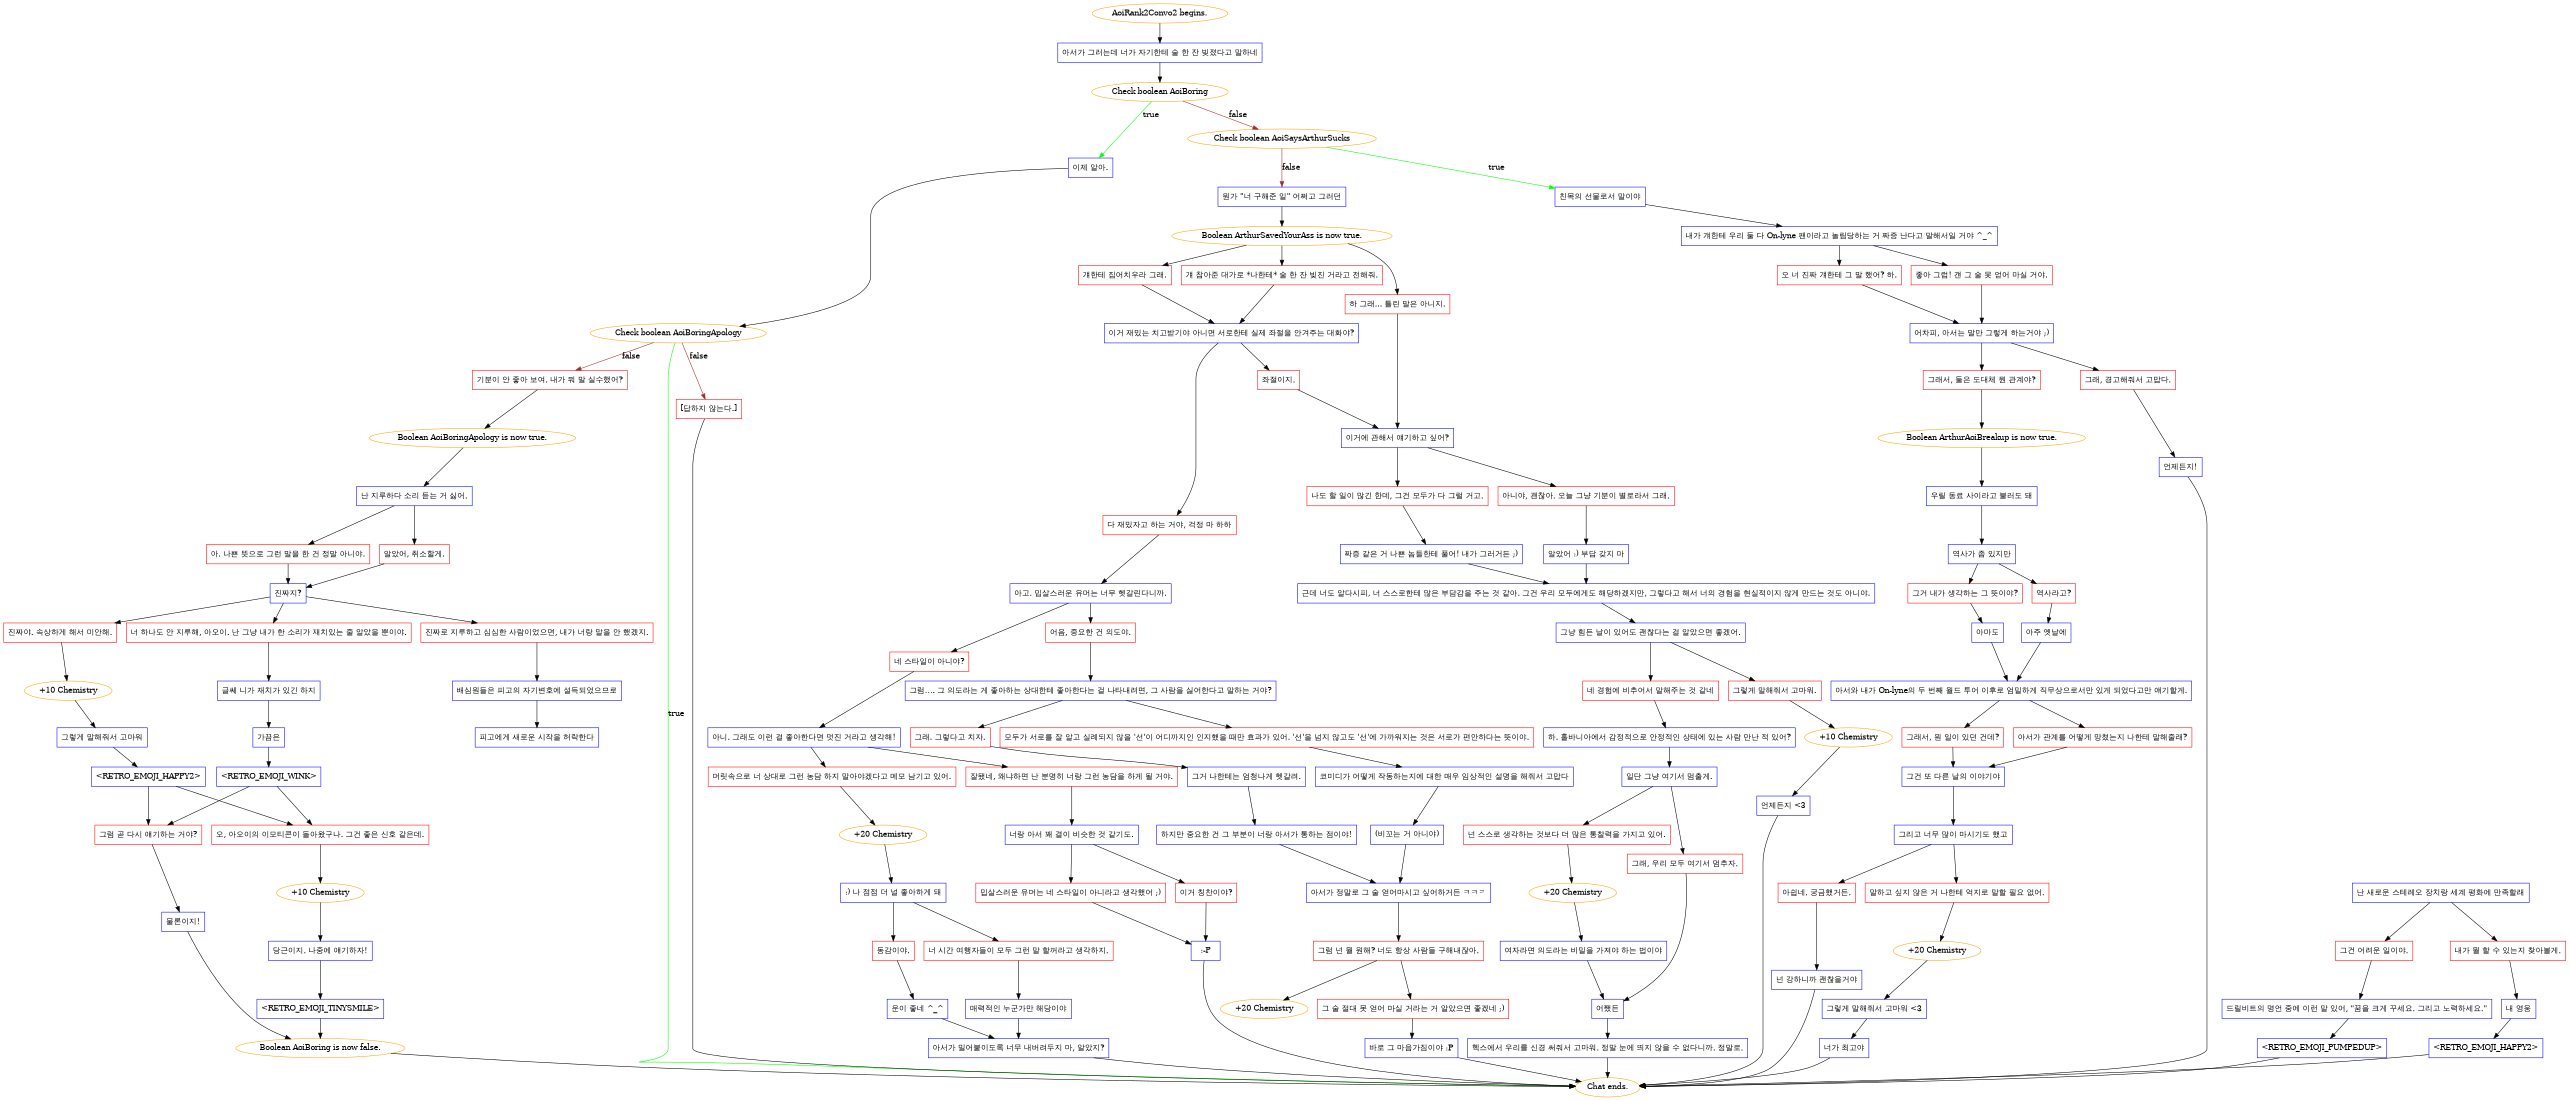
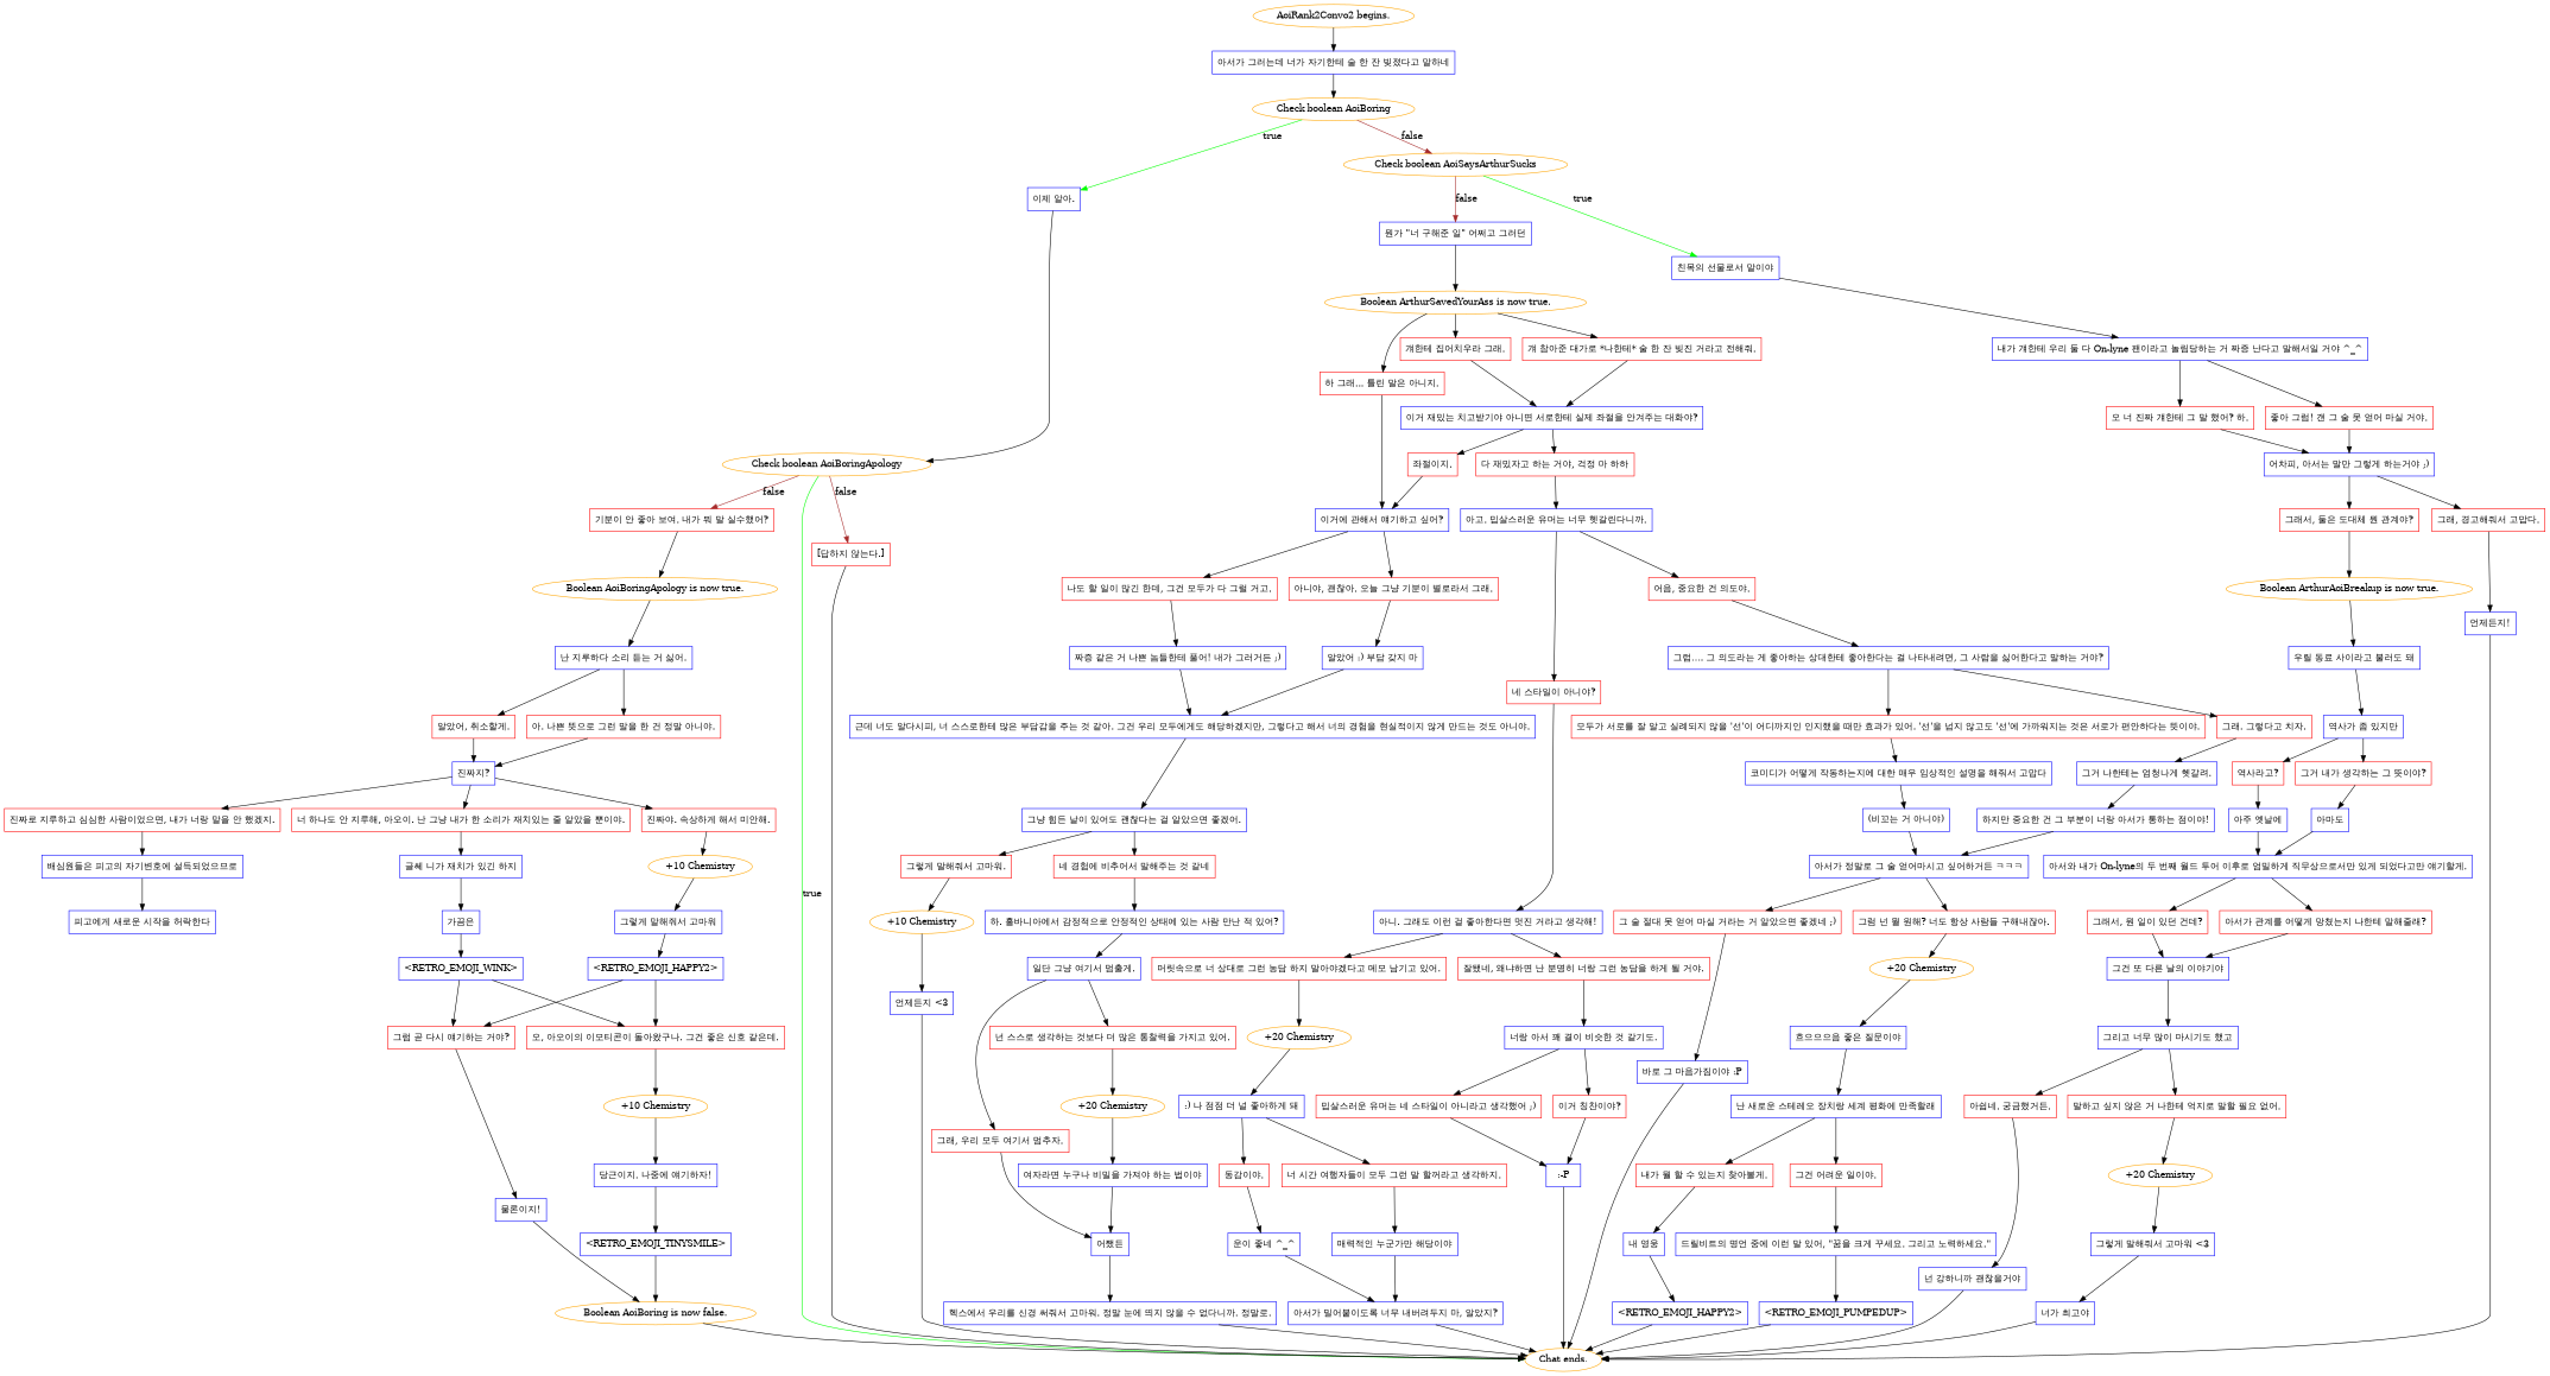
  digraph {
    node [color=blue shape=box]
    "AoiRank2Convo2 begins." [color=orange shape=""]
    n2 [label="아서가 그러는데 너가 자기한테 술 한 잔 빚졌다고 말하네"]
    n3 [color=orange label="Check boolean AoiBoring" shape=""]
    n4 [label="이제 알아."]
    n5 [color=orange label="Check boolean AoiSaysArthurSucks" shape=""]
    n6 [color=orange label="Check boolean AoiBoringApology" shape=""]
    n7 [label="친목의 선물로서 말이야"]
    n8 [label="뭔가 \"너 구해준 일\" 어쩌고 그러던"]
    "Chat ends." [color=orange shape=""]
    n10 [color=red label="기분이 안 좋아 보여. 내가 뭐 말 실수했어?"]
    n11 [color=red label="[답하지 않는다.]"]
    n12 [label="내가 걔한테 우리 둘 다 On-lyne 팬이라고 놀림당하는 거 짜증 난다고 말해서일 거야 ^_^"]
    n13 [color=orange label="Boolean ArthurSavedYourAss is now true." shape=""]
    n14 [color=orange label="Boolean AoiBoringApology is now true." shape=""]
    n15 [color=red label="좋아 그럼! 걘 그 술 못 얻어 마실 거야."]
    n16 [color=red label="오 너 진짜 걔한테 그 말 했어? 하."]
    n17 [color=red label="하 그래... 틀린 말은 아니지."]
    n18 [color=red label="걔한테 집어치우라 그래."]
    n19 [color=red label="걔 참아준 대가로 *나한테* 술 한 잔 빚진 거라고 전해줘."]
    n20 [label="난 지루하다 소리 듣는 거 싫어."]
    n21 [label="어차피, 아서는 말만 그렇게 하는거야 ;)"]
    n22 [label="이거에 관해서 얘기하고 싶어?"]
    n23 [label="이거 재밌는 치고받기야 아니면 서로한테 실제 좌절을 안겨주는 대화야?"]
    n24 [color=red label="아. 나쁜 뜻으로 그런 말을 한 건 정말 아니야."]
    n25 [color=red label="알았어, 취소할게."]
    n26 [color=red label="그래, 경고해줘서 고맙다."]
    n27 [color=red label="그래서, 둘은 도대체 뭔 관계야?"]
    n28 [color=red label="아니야, 괜찮아. 오늘 그냥 기분이 별로라서 그래."]
    n29 [color=red label="나도 할 일이 많긴 한데, 그건 모두가 다 그럴 거고."]
    n30 [color=red label="좌절이지."]
    n31 [color=red label="다 재밌자고 하는 거야, 걱정 마 하하"]
    n32 [label="진짜지?"]
    n33 [label="언제든지!"]
    n34 [color=orange label="Boolean ArthurAoiBreakup is now true." shape=""]
    n35 [label="알았어 :) 부담 갖지 마"]
    n36 [label="짜증 같은 거 나쁜 놈들한테 풀어! 내가 그러거든 ;)"]
    n37 [label="아고. 밉살스러운 유머는 너무 헷갈린다니까."]
    n38 [color=red label="진짜야. 속상하게 해서 미안해."]
    n39 [color=red label="너 하나도 안 지루해, 아오이. 난 그냥 내가 한 소리가 재치있는 줄 알았을 뿐이야."]
    n40 [color=red label="진짜로 지루하고 심심한 사람이었으면, 내가 너랑 말을 안 했겠지."]
    n41 [label="우릴 동료 사이라고 불러도 돼"]
    n42 [label="근데 너도 알다시피, 너 스스로한테 많은 부담감을 주는 것 같아. 그건 우리 모두에게도 해당하겠지만, 그렇다고 해서 너의 경험을 현실적이지 않게 만드는 것도 아니야."]
    n43 [color=red label="네 스타일이 아니야?"]
    n44 [color=red label="어음, 중요한 건 의도야."]
    n45 [color=orange label="+10 Chemistry" shape=""]
    n46 [label="글쎄 니가 재치가 있긴 하지"]
    n47 [label="배심원들은 피고의 자기변호에 설득되었으므로"]
    n48 [label="역사가 좀 있지만"]
    n49 [label="그냥 힘든 날이 있어도 괜찮다는 걸 알았으면 좋겠어."]
    n50 [label="아니. 그래도 이런 걸 좋아한다면 멋진 거라고 생각해!"]
    n51 [label="그럼…. 그 의도라는 게 좋아하는 상대한테 좋아한다는 걸 나타내려면, 그 사람을 싫어한다고 말하는 거야?"]
    n52 [label="그렇게 말해줘서 고마워"]
    n53 [label="가끔은"]
    n54 [label="피고에게 새로운 시작을 허락한다"]
    n55 [color=red label="그거 내가 생각하는 그 뜻이야?"]
    n56 [color=red label="역사라고?"]
    n57 [color=red label="그렇게 말해줘서 고마워."]
    n58 [color=red label="네 경험에 비추어서 말해주는 것 같네"]
    n59 [color=red label="머릿속으로 너 상대로 그런 농담 하지 말아야겠다고 메모 남기고 있어."]
    n60 [color=red label="잘됐네, 왜냐하면 난 분명히 너랑 그런 농담을 하게 될 거야."]
    n61 [color=red label="모두가 서로를 잘 알고 실례되지 않을 '선'이 어디까지인 인지했을 때만 효과가 있어. '선'을 넘지 않고도 '선'에 가까워지는 것은 서로가 편안하다는 뜻이야."]
    n62 [color=red label="그래. 그렇다고 치자."]
    n63 [label="<RETRO_EMOJI_HAPPY2>"]
    n64 [label="<RETRO_EMOJI_WINK>"]
    n65 [label="아마도"]
    n66 [label="아주 옛날에"]
    n67 [color=orange label="+10 Chemistry" shape=""]
    n68 [label="하. 홀바니아에서 감정적으로 안정적인 상태에 있는 사람 만난 적 있어?"]
    n69 [color=orange label="+20 Chemistry" shape=""]
    n70 [label="너랑 아서 꽤 결이 비슷한 것 같기도."]
    n71 [label="코미디가 어떻게 작동하는지에 대한 매우 임상적인 설명을 해줘서 고맙다"]
    n72 [label="그거 나한테는 엄청나게 헷갈려."]
    n73 [color=red label="그럼 곧 다시 얘기하는 거야?"]
    n74 [color=red label="오, 아오이의 이모티콘이 돌아왔구나. 그건 좋은 신호 같은데."]
    n75 [label="아서와 내가 On-lyne의 두 번째 월드 투어 이후로 엄밀하게 직무상으로서만 있게 되었다고만 얘기할게."]
    n76 [label="언제든지 <3"]
    n77 [label="일단 그냥 여기서 멈출게."]
    n78 [label=":) 나 점점 더 널 좋아하게 돼"]
    n79 [color=red label="이거 칭찬이야?"]
    n80 [color=red label="밉살스러운 유머는 네 스타일이 아니라고 생각했어 ;)"]
    n81 [label="(비꼬는 거 아니야)"]
    n82 [label="하지만 중요한 건 그 부분이 너랑 아서가 통하는 점이야!"]
    n83 [label="물론이지!"]
    n84 [color=orange label="+10 Chemistry" shape=""]
    n85 [color=red label="그래서, 뭔 일이 있던 건데?"]
    n86 [color=red label="아서가 관계를 어떻게 망쳤는지 나한테 말해줄래?"]
    n87 [color=red label="넌 스스로 생각하는 것보다 더 많은 통찰력을 가지고 있어."]
    n88 [color=red label="그래, 우리 모두 여기서 멈추자."]
    n89 [color=red label="동감이야."]
    n90 [color=red label="너 시간 여행자들이 모두 그런 말 할꺼라고 생각하지."]
    n91 [label=":-P"]
    n92 [label="아서가 정말로 그 술 얻어마시고 싶어하거든 ㅋㅋㅋ"]
    n93 [color=orange label="Boolean AoiBoring is now false." shape=""]
    n94 [label="당근이지. 나중에 얘기하자!"]
    n95 [label="그건 또 다른 날의 이야기야"]
    n96 [color=orange label="+20 Chemistry" shape=""]
    n97 [label="어쨌든"]
    n98 [label="운이 좋네 ^_^"]
    n99 [label="매력적인 누군가만 해당이야"]
    n100 [color=red label="그 술 절대 못 얻어 마실 거라는 거 알았으면 좋겠네 ;)"]
    n101 [color=red label="그럼 넌 뭘 원해? 너도 항상 사람들 구해내잖아."]
    n102 [label="<RETRO_EMOJI_TINYSMILE>"]
    n103 [label="그리고 너무 많이 마시기도 했고"]
-   n104 [label="여자라면 의도라는 비밀을 가져야 하는 법이야"]
+   n104 [label="여자라면 누구나 비밀을 가져야 하는 법이야"]
    n105 [label="헥스에서 우리를 신경 써줘서 고마워. 정말 눈에 띄지 않을 수 없다니까. 정말로."]
    n106 [label="아서가 밀어붙이도록 너무 내버려두지 마, 알았지?"]
    n107 [label="바로 그 마음가짐이야 :P"]
    n108 [color=orange label="+20 Chemistry" shape=""]
    n109 [color=red label="말하고 싶지 않은 거 나한테 억지로 말할 필요 없어."]
    n110 [color=red label="아쉽네. 궁금했거든."]
+   n111 [label="흐으으으음 좋은 질문이야"]
    n112 [color=orange label="+20 Chemistry" shape=""]
    n113 [label="넌 강하니까 괜찮을거야"]
    n114 [label="난 새로운 스테레오 장치랑 세계 평화에 만족할래"]
    n115 [label="그렇게 말해줘서 고마워 <3"]
    n116 [color=red label="내가 뭘 할 수 있는지 찾아볼게."]
    n117 [color=red label="그건 어려운 일이야."]
    n118 [label="너가 최고야"]
    n119 [label="내 영웅"]
    n120 [label="드릴비트의 명언 중에 이런 말 있어, \"꿈을 크게 꾸세요. 그리고 노력하세요.\""]
    n121 [label="<RETRO_EMOJI_HAPPY2>"]
    n122 [label="<RETRO_EMOJI_PUMPEDUP>"]
    "AoiRank2Convo2 begins." -> n2
    n2 -> n3
    n3 -> n4 [color=green label=true]
    n3 -> n5 [color=brown label=false]
    n4 -> n6
    n5 -> n7 [color=green label=true]
    n5 -> n8 [color=brown label=false]
    n6 -> "Chat ends." [color=green label=true]
    n6 -> n10 [color=brown label=false]
    n6 -> n11 [color=brown label=false]
    n7 -> n12
    n8 -> n13
    n10 -> n14
    n11 -> "Chat ends."
    n12 -> n15
    n12 -> n16
    n13 -> n17
    n13 -> n18
    n13 -> n19
    n14 -> n20
    n15 -> n21
    n16 -> n21
    n17 -> n22
    n18 -> n23
    n19 -> n23
    n20 -> n24
    n20 -> n25
    n21 -> n26
    n21 -> n27
    n22 -> n28
    n22 -> n29
    n23 -> n30
    n23 -> n31
    n24 -> n32
    n25 -> n32
    n26 -> n33
    n27 -> n34
    n28 -> n35
    n29 -> n36
    n30 -> n22
    n31 -> n37
    n32 -> n38
    n32 -> n39
    n32 -> n40
    n33 -> "Chat ends."
    n34 -> n41
    n35 -> n42
    n36 -> n42
    n37 -> n43
    n37 -> n44
    n38 -> n45
    n39 -> n46
    n40 -> n47
    n41 -> n48
    n42 -> n49
    n43 -> n50
    n44 -> n51
    n45 -> n52
    n46 -> n53
    n47 -> n54
    n48 -> n55
    n48 -> n56
    n49 -> n57
    n49 -> n58
    n50 -> n59
    n50 -> n60
    n51 -> n61
    n51 -> n62
    n52 -> n63
    n53 -> n64
    n55 -> n65
    n56 -> n66
    n57 -> n67
    n58 -> n68
    n59 -> n69
    n60 -> n70
    n61 -> n71
    n62 -> n72
    n63 -> n73
    n63 -> n74
    n64 -> n73
    n64 -> n74
    n65 -> n75
    n66 -> n75
    n67 -> n76
    n68 -> n77
    n69 -> n78
    n70 -> n79
    n70 -> n80
    n71 -> n81
    n72 -> n82
    n73 -> n83
    n74 -> n84
    n75 -> n85
    n75 -> n86
    n76 -> "Chat ends."
    n77 -> n87
    n77 -> n88
    n78 -> n89
    n78 -> n90
    n79 -> n91
    n80 -> n91
    n81 -> n92
    n82 -> n92
    n83 -> n93
    n84 -> n94
    n85 -> n95
    n86 -> n95
    n87 -> n96
    n88 -> n97
    n89 -> n98
    n90 -> n99
    n91 -> "Chat ends."
-   n101 -> n100
+   n92 -> n100
    n92 -> n101
    n93 -> "Chat ends."
    n94 -> n102
    n95 -> n103
    n96 -> n104
    n97 -> n105
    n98 -> n106
    n99 -> n106
    n100 -> n107
    n101 -> n108
    n102 -> n93
    n103 -> n109
    n103 -> n110
    n104 -> n97
    n105 -> "Chat ends."
    n106 -> "Chat ends."
    n107 -> "Chat ends."
+   n108 -> n111
    n109 -> n112
    n110 -> n113
+   n111 -> n114
    n112 -> n115
    n113 -> "Chat ends."
    n114 -> n116
    n114 -> n117
    n115 -> n118
    n116 -> n119
    n117 -> n120
    n118 -> "Chat ends."
    n119 -> n121
    n120 -> n122
    n121 -> "Chat ends."
    n122 -> "Chat ends."
  }
